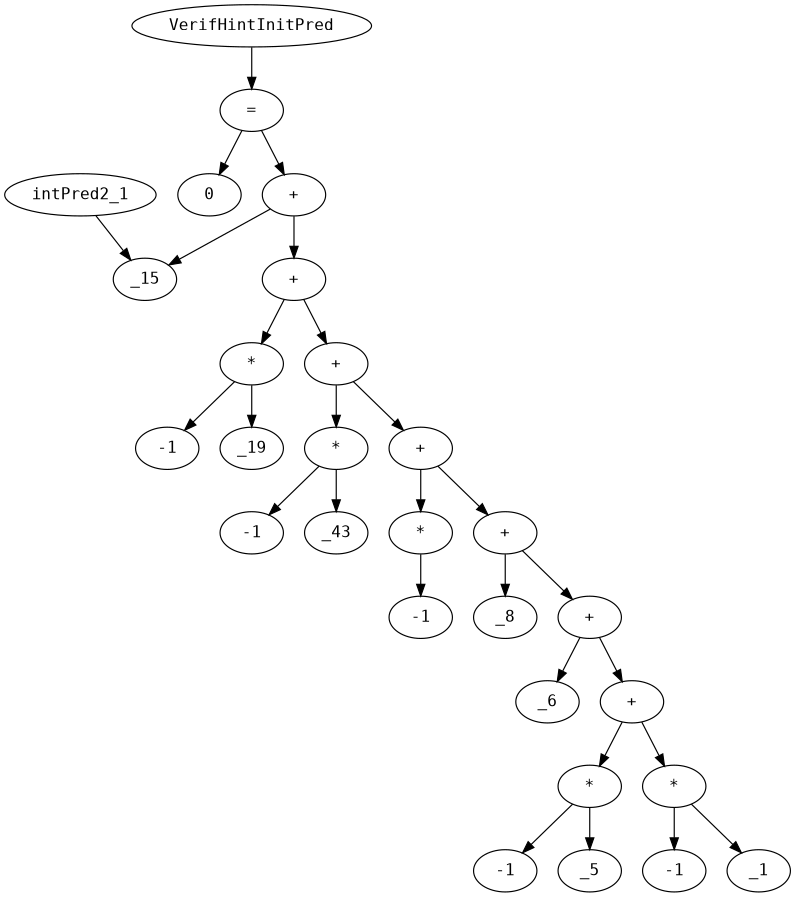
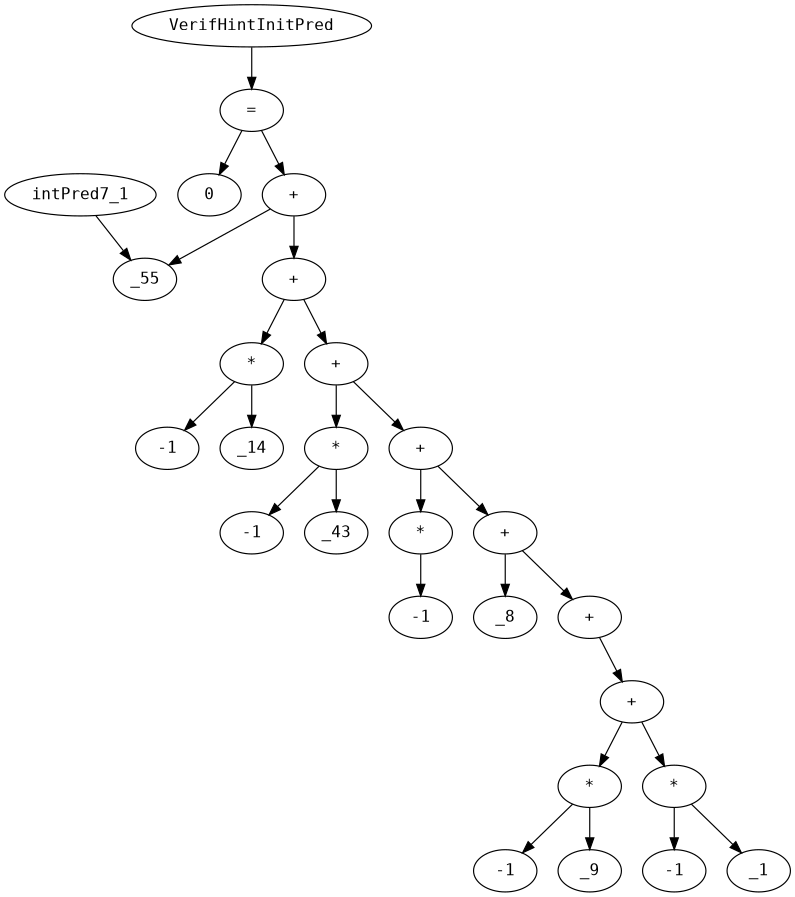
  digraph {
    fontname="DejaVu Sans Mono"
    node [fontname="DejaVu Sans Mono"]
    edge [fontname="DejaVu Sans Mono"]
-   n1 [label=intPred2_1]
-   n2 [label=_15]
+   n1 [label=intPred7_1]
+   n2 [label=_55]
    n3 [label=VerifHintInitPred]
    n4 [label="="]
    n5 [label=0]
    n6 [label="+"]
    n7 [label="+"]
    n8 [label="*"]
    n9 [label="+"]
    n10 [label=-1]
-   n11 [label=_19]
+   n11 [label=_14]
    n12 [label="*"]
    n13 [label="+"]
    n14 [label=-1]
    n15 [label=_43]
    n16 [label="*"]
    n17 [label="+"]
    n18 [label=-1]
    n19 [label=_8]
    n20 [label="+"]
-   n21 [label=_6]
    n22 [label="+"]
    n23 [label="*"]
    n24 [label="*"]
    n25 [label=-1]
-   n26 [label=_5]
+   n26 [label=_9]
    n27 [label=-1]
    n28 [label=_1]
    n1 -> n2
    n3 -> n4
    n4 -> n5
    n4 -> n6
    n6 -> n2
    n6 -> n7
    n7 -> n8
    n7 -> n9
    n8 -> n10
    n8 -> n11
    n9 -> n12
    n9 -> n13
    n12 -> n14
    n12 -> n15
    n13 -> n16
    n13 -> n17
    n16 -> n18
    n17 -> n19
    n17 -> n20
-   n20 -> n21
    n20 -> n22
    n22 -> n23
    n22 -> n24
    n23 -> n25
    n23 -> n26
    n24 -> n27
    n24 -> n28
  }
